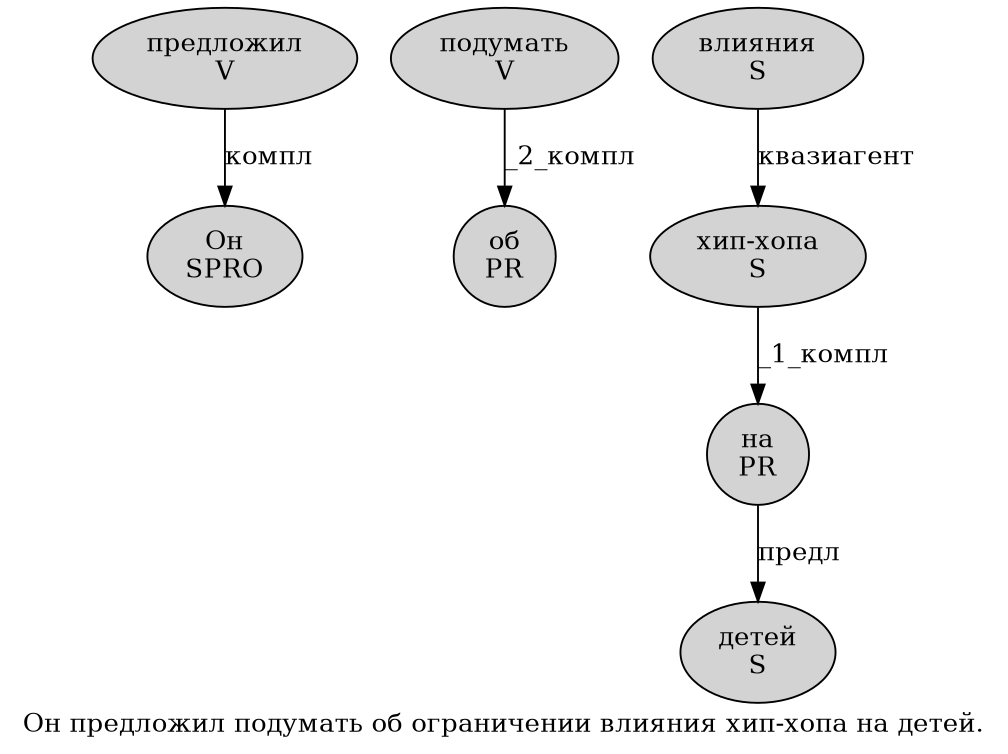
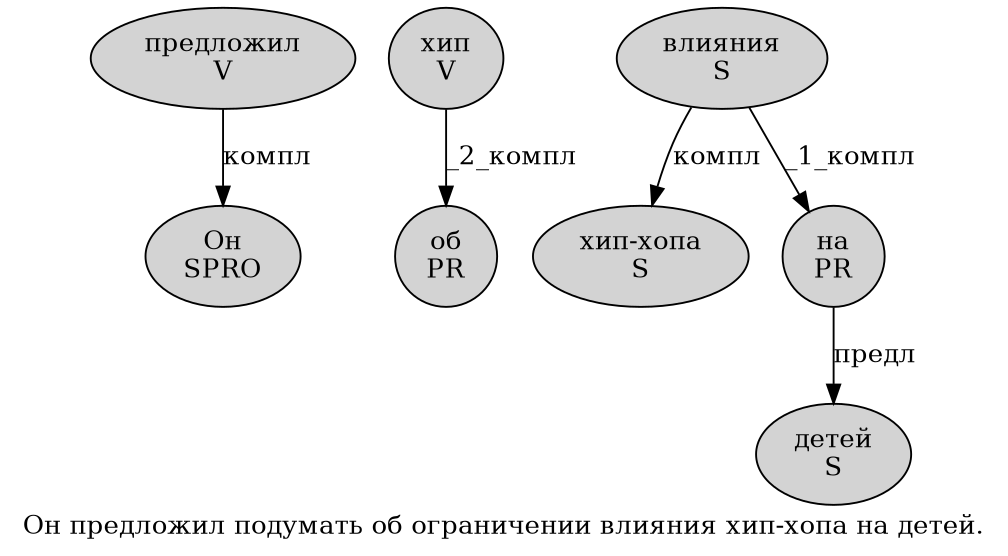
  digraph {
    label="Он предложил подумать об ограничении влияния хип-хопа на детей."
    node [fillcolor=lightgray penwidth=1 shape=ellipse style=filled]
    n1 [label="Он\nSPRO"]
    n2 [label="предложил\nV"]
-   n3 [label="подумать\nV"]
+   n3 [label="хип\nV"]
    n4 [label="об\nPR"]
    n5 [label="влияния\nS"]
    n6 [label="хип-хопа\nS"]
    n7 [label="на\nPR"]
    n8 [label="детей\nS"]
    n2 -> n1 [label="компл"]
    n3 -> n4 [label="_2_компл"]
-   n5 -> n6 [label="квазиагент"]
-   n6 -> n7 [label="_1_компл"]
+   n5 -> n6 [label="компл"]
+   n5 -> n7 [label="_1_компл"]
    n7 -> n8 [label="предл"]
  }
